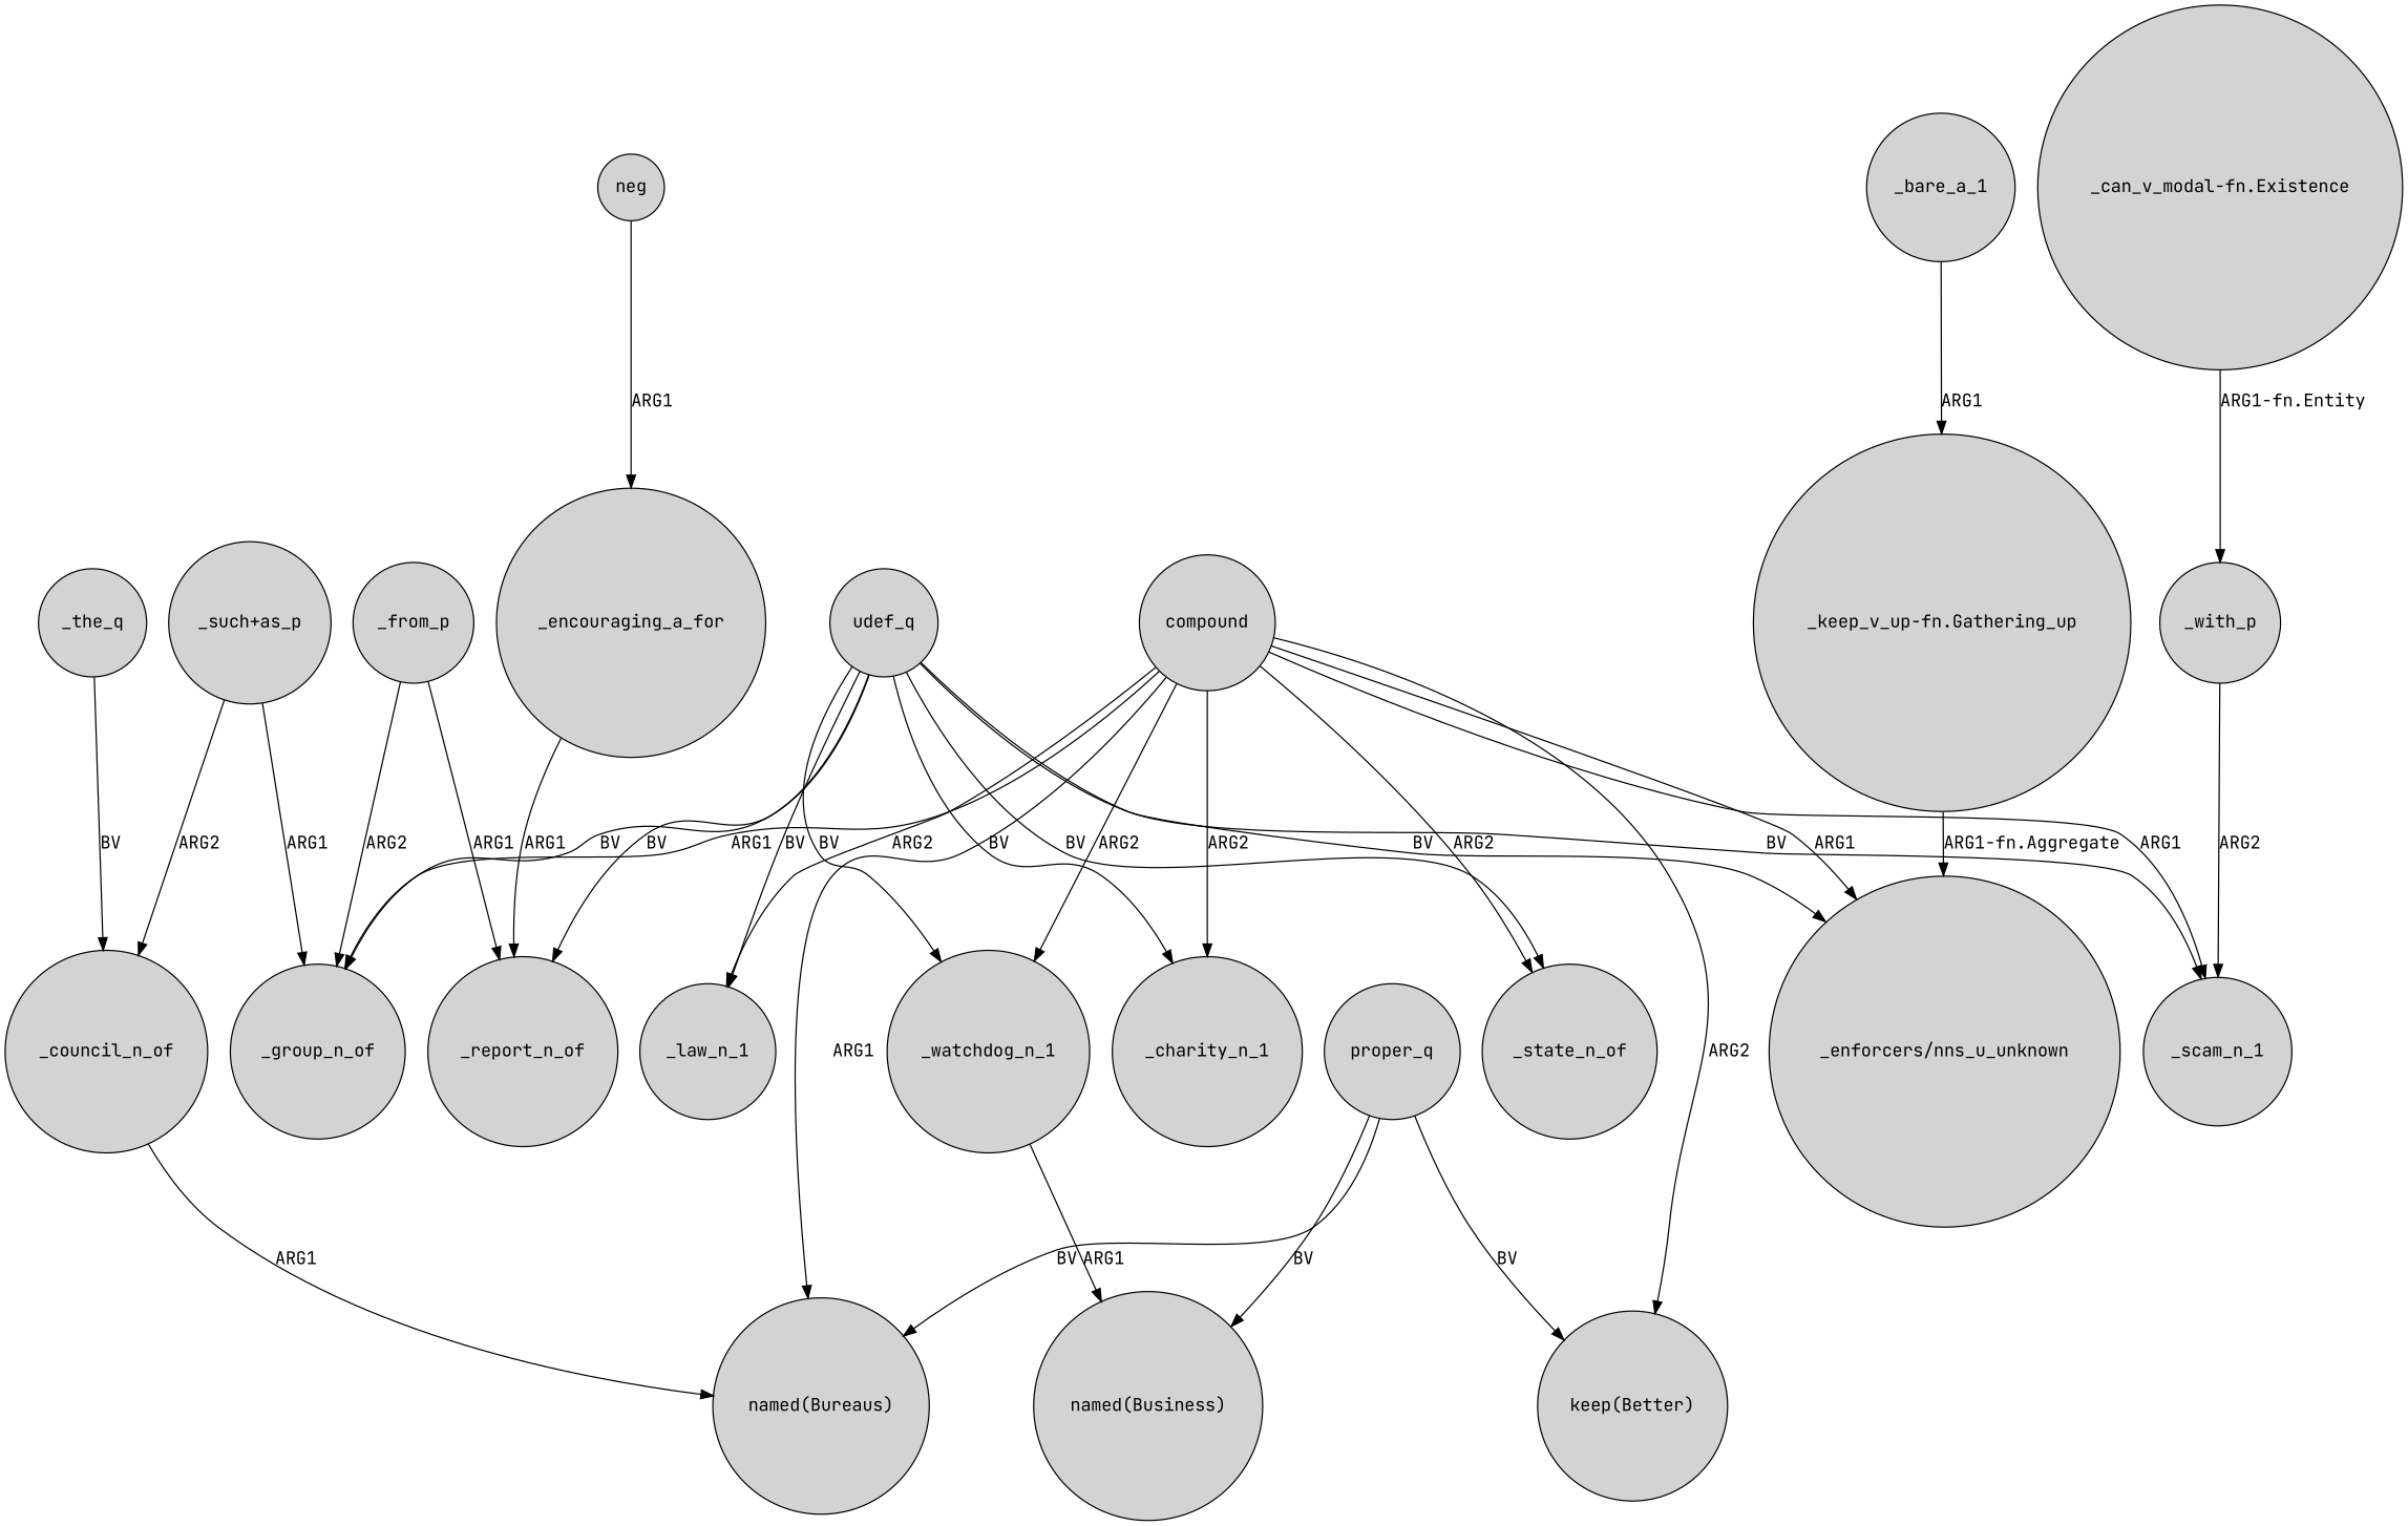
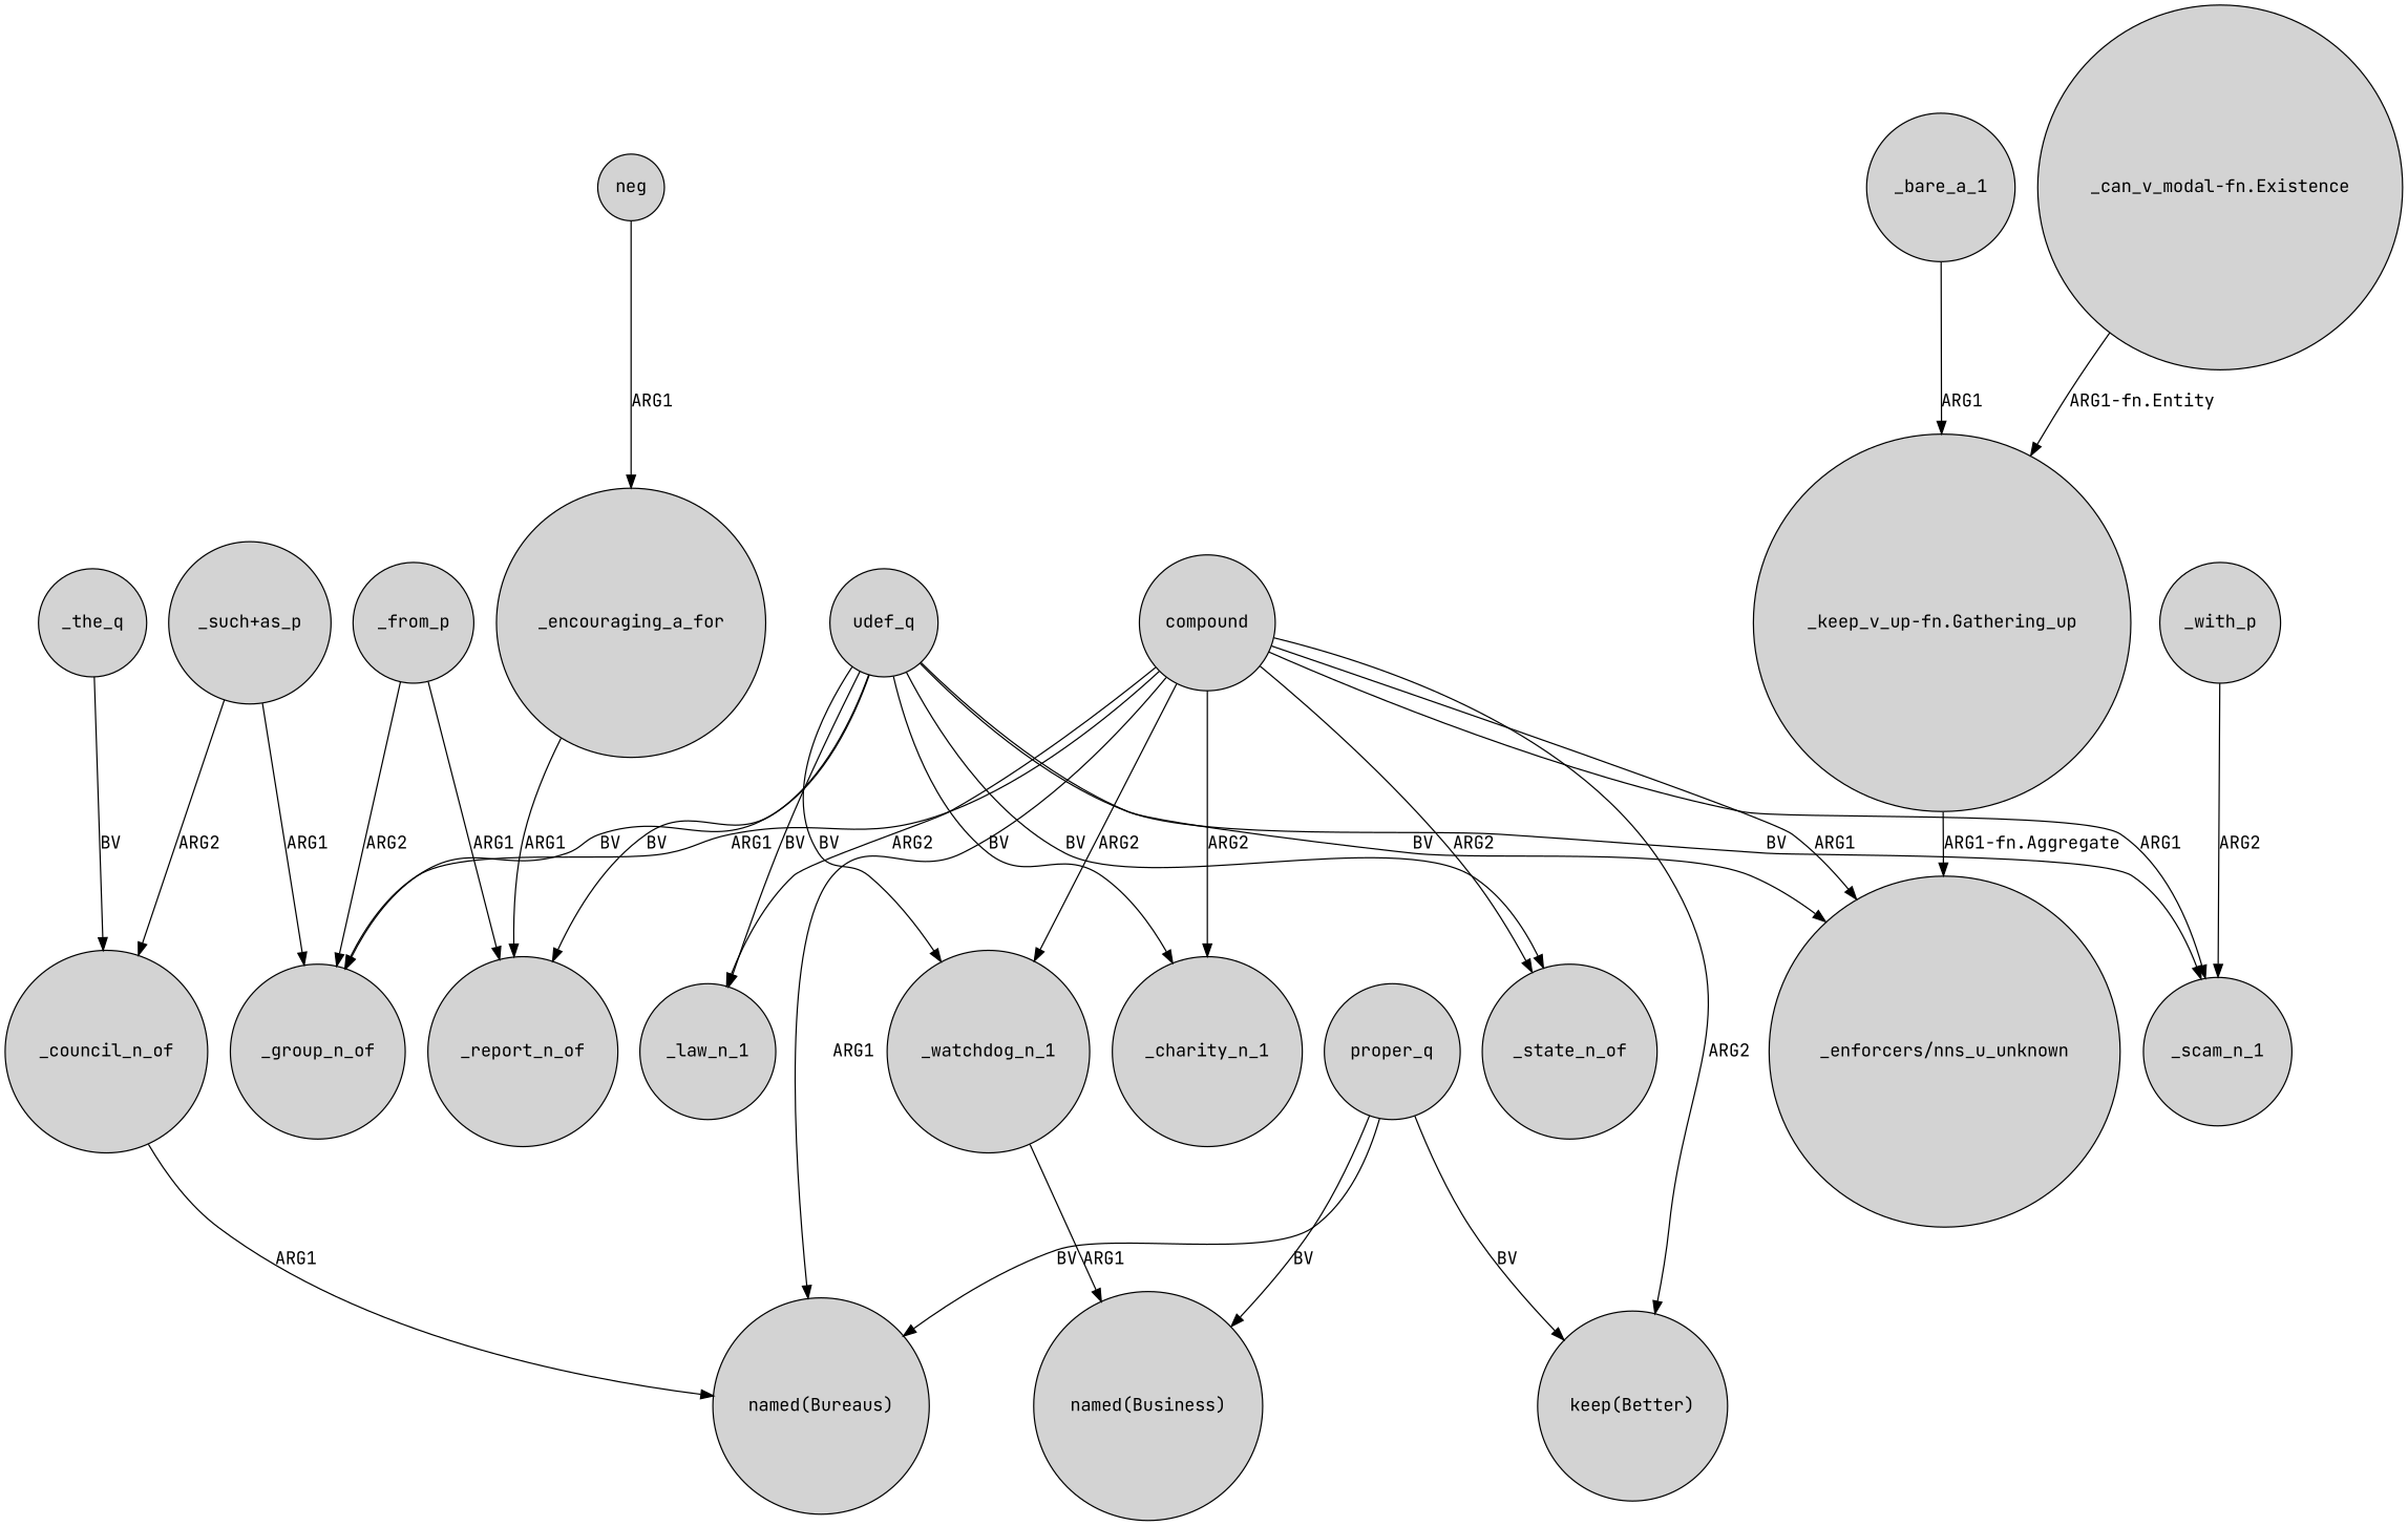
  digraph {
    fontname="JetBrains Mono"
    node [fontname="JetBrains Mono" shape=circle style=filled]
    edge [fontname="JetBrains Mono"]
    proper_q
    "named(Business)"
    "named(Bureaus)"
    n4 [label="keep(Better)"]
    udef_q
    _charity_n_1
    _law_n_1
    _group_n_of
    _scam_n_1
    _watchdog_n_1
    "_enforcers/nns_u_unknown"
    _report_n_of
    _state_n_of
    compound
    "_such+as_p"
    _council_n_of
    _from_p
    _bare_a_1
    "_keep_v_up-fn.Gathering_up"
    neg
    _encouraging_a_for
    _with_p
    _the_q
    "_can_v_modal-fn.Existence"
    proper_q -> "named(Business)" [label=BV]
    proper_q -> "named(Bureaus)" [label=BV]
    proper_q -> n4 [label=BV]
    udef_q -> _charity_n_1 [label=BV]
    udef_q -> _law_n_1 [label=BV]
    udef_q -> _group_n_of [label=BV]
    udef_q -> _scam_n_1 [label=BV]
    udef_q -> _watchdog_n_1 [label=BV]
    udef_q -> "_enforcers/nns_u_unknown" [label=BV]
    udef_q -> _report_n_of [label=BV]
    udef_q -> _state_n_of [label=BV]
    _watchdog_n_1 -> "named(Business)" [label=ARG1]
    compound -> "named(Bureaus)" [label=ARG1]
    compound -> n4 [label=ARG2]
    compound -> _charity_n_1 [label=ARG2]
    compound -> _law_n_1 [label=ARG2]
    compound -> _group_n_of [label=ARG1]
    compound -> _scam_n_1 [label=ARG1]
    compound -> _watchdog_n_1 [label=ARG2]
    compound -> "_enforcers/nns_u_unknown" [label=ARG1]
    compound -> _state_n_of [label=ARG2]
    "_such+as_p" -> _group_n_of [label=ARG1]
    "_such+as_p" -> _council_n_of [label=ARG2]
    _council_n_of -> "named(Bureaus)" [label=ARG1]
    _from_p -> _group_n_of [label=ARG2]
    _from_p -> _report_n_of [label=ARG1]
    _bare_a_1 -> "_keep_v_up-fn.Gathering_up" [label=ARG1]
    "_keep_v_up-fn.Gathering_up" -> "_enforcers/nns_u_unknown" [label="ARG1-fn.Aggregate"]
    neg -> _encouraging_a_for [label=ARG1]
    _encouraging_a_for -> _report_n_of [label=ARG1]
    _with_p -> _scam_n_1 [label=ARG2]
    _the_q -> _council_n_of [label=BV]
-   "_can_v_modal-fn.Existence" -> _with_p [label="ARG1-fn.Entity"]
+   "_can_v_modal-fn.Existence" -> "_keep_v_up-fn.Gathering_up" [label="ARG1-fn.Entity"]
  }
